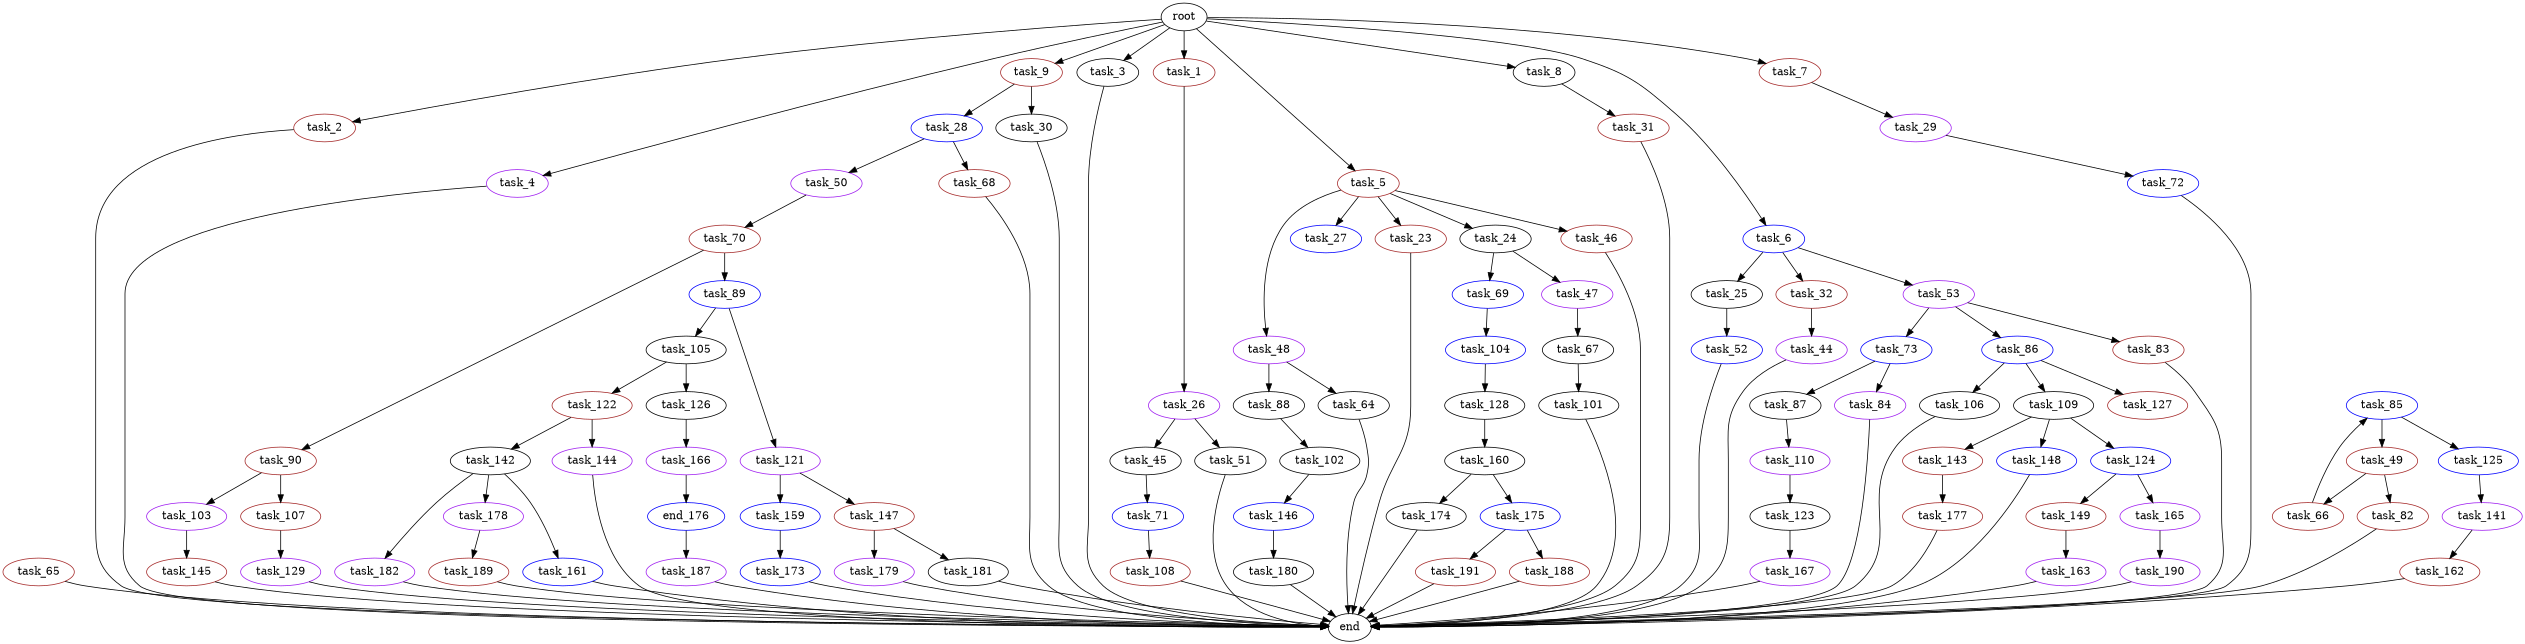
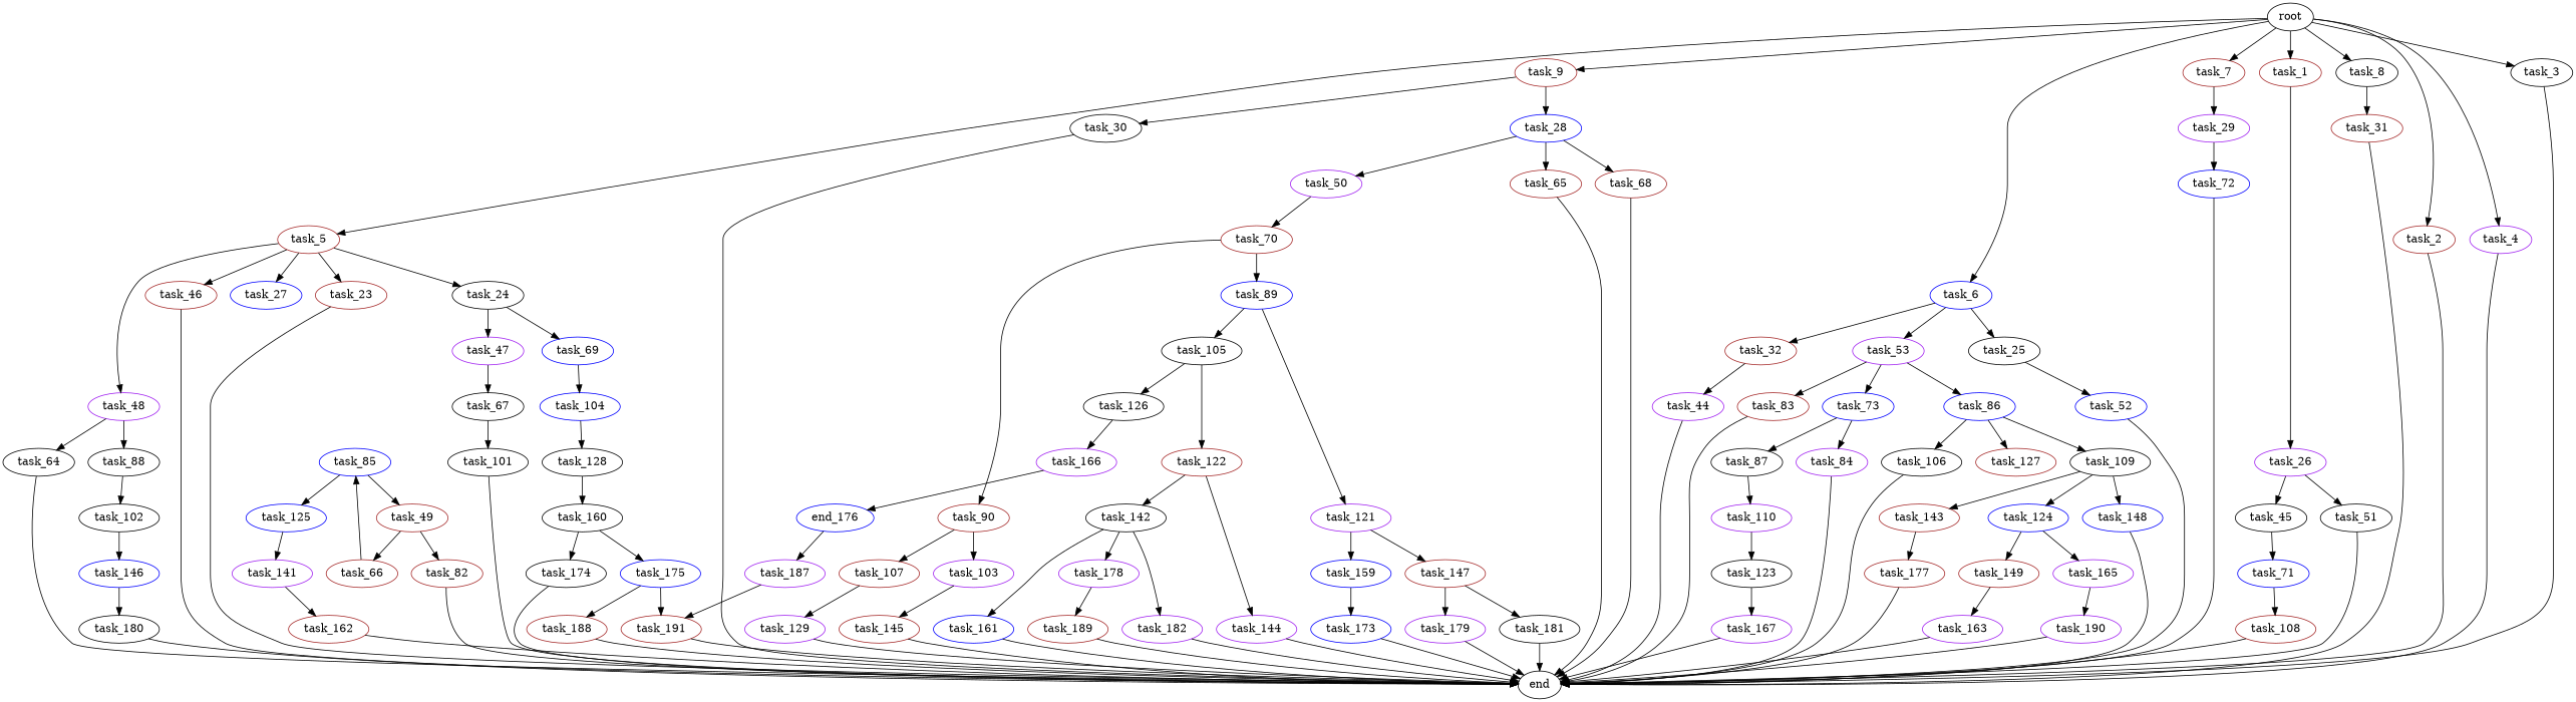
  digraph {
    node [color=brown]
    task_102 [color=black]
    task_146 [color=blue]
    task_180 [color=black]
    end [color=black]
    task_65
    n6 [color=blue label=end_176]
    task_187 [color=purple]
    task_142 [color=black]
    task_182 [color=purple]
    task_178 [color=purple]
    task_161 [color=blue]
    task_189
    task_162
    task_163 [color=purple]
    task_149
    task_105 [color=black]
    task_122
    task_126 [color=black]
    task_144 [color=purple]
    task_166 [color=purple]
    task_72 [color=blue]
    task_45 [color=black]
    task_71 [color=blue]
    task_108
    task_25 [color=black]
    task_52 [color=blue]
    task_44 [color=purple]
    task_179 [color=purple]
    task_82
    task_28 [color=blue]
    task_50 [color=purple]
    task_68
    task_70
    task_90
    task_89 [color=blue]
    task_31
    task_167 [color=purple]
    task_103 [color=purple]
    task_107
    task_145
    task_129 [color=purple]
    task_159 [color=blue]
    task_173 [color=blue]
    task_106 [color=black]
    task_121 [color=purple]
    task_147
    task_181 [color=black]
    task_190 [color=purple]
    task_2
    task_67 [color=black]
    task_101 [color=black]
    task_110 [color=purple]
    task_123 [color=black]
    task_109 [color=black]
    task_143
    task_148 [color=blue]
    task_124 [color=blue]
    task_177
    task_165 [color=purple]
    task_30 [color=black]
    task_160 [color=black]
    task_174 [color=black]
    task_175 [color=blue]
    task_191
    task_188
    task_104 [color=blue]
    task_128 [color=black]
    task_4 [color=purple]
    task_48 [color=purple]
    task_88 [color=black]
    task_64 [color=black]
    task_27 [color=blue]
    task_49
    task_66
    task_141 [color=purple]
    task_85 [color=blue]
    task_125 [color=blue]
    task_23
    task_24 [color=black]
    task_69 [color=blue]
    task_47 [color=purple]
    task_73 [color=blue]
    task_87 [color=black]
    task_84 [color=purple]
    task_9
    task_32
    task_3 [color=black]
    task_86 [color=blue]
    task_127
    task_26 [color=purple]
    task_1
    task_51 [color=black]
    task_46
    task_5
    task_8 [color=black]
    task_83
    task_29 [color=purple]
    task_53 [color=purple]
    root [color=black]
    task_6 [color=blue]
    task_7
    task_102 -> task_146
    task_146 -> task_180
    task_180 -> end
    task_65 -> end
    n6 -> task_187
-   task_187 -> end
+   task_187 -> task_191
    task_142 -> task_182
    task_142 -> task_178
    task_142 -> task_161
    task_182 -> end
    task_178 -> task_189
    task_161 -> end
    task_189 -> end
    task_162 -> end
    task_163 -> end
    task_149 -> task_163
    task_105 -> task_122
    task_105 -> task_126
    task_122 -> task_142
    task_122 -> task_144
    task_126 -> task_166
    task_144 -> end
    task_166 -> n6
    task_72 -> end
    task_45 -> task_71
    task_71 -> task_108
    task_108 -> end
    task_25 -> task_52
    task_52 -> end
    task_44 -> end
    task_179 -> end
    task_82 -> end
+   task_28 -> task_65
    task_28 -> task_50
    task_28 -> task_68
    task_50 -> task_70
    task_68 -> end
    task_70 -> task_90
    task_70 -> task_89
    task_90 -> task_103
    task_90 -> task_107
    task_89 -> task_105
    task_89 -> task_121
    task_31 -> end
    task_167 -> end
    task_103 -> task_145
    task_107 -> task_129
    task_145 -> end
    task_129 -> end
    task_159 -> task_173
    task_173 -> end
    task_106 -> end
    task_121 -> task_159
    task_121 -> task_147
    task_147 -> task_179
    task_147 -> task_181
    task_181 -> end
    task_190 -> end
    task_2 -> end
    task_67 -> task_101
    task_101 -> end
    task_110 -> task_123
    task_123 -> task_167
    task_109 -> task_143
    task_109 -> task_148
    task_109 -> task_124
    task_143 -> task_177
    task_148 -> end
    task_124 -> task_149
    task_124 -> task_165
    task_177 -> end
    task_165 -> task_190
    task_30 -> end
    task_160 -> task_174
    task_160 -> task_175
    task_174 -> end
    task_175 -> task_191
    task_175 -> task_188
    task_191 -> end
    task_188 -> end
    task_104 -> task_128
    task_128 -> task_160
    task_4 -> end
    task_48 -> task_88
    task_48 -> task_64
    task_88 -> task_102
    task_64 -> end
    task_49 -> task_82
    task_49 -> task_66
    task_66 -> task_85
    task_141 -> task_162
    task_85 -> task_49
    task_85 -> task_125
    task_125 -> task_141
    task_23 -> end
    task_24 -> task_69
    task_24 -> task_47
    task_69 -> task_104
    task_47 -> task_67
    task_73 -> task_87
    task_73 -> task_84
    task_87 -> task_110
    task_84 -> end
    task_9 -> task_28
    task_9 -> task_30
    task_32 -> task_44
    task_3 -> end
    task_86 -> task_106
    task_86 -> task_109
    task_86 -> task_127
    task_26 -> task_45
    task_26 -> task_51
    task_1 -> task_26
    task_51 -> end
    task_46 -> end
    task_5 -> task_48
    task_5 -> task_27
    task_5 -> task_23
    task_5 -> task_24
    task_5 -> task_46
    task_8 -> task_31
    task_83 -> end
    task_29 -> task_72
    task_53 -> task_73
    task_53 -> task_86
    task_53 -> task_83
    root -> task_2
    root -> task_4
    root -> task_9
    root -> task_3
    root -> task_1
    root -> task_5
    root -> task_8
    root -> task_6
    root -> task_7
    task_6 -> task_25
    task_6 -> task_32
    task_6 -> task_53
    task_7 -> task_29
  }
